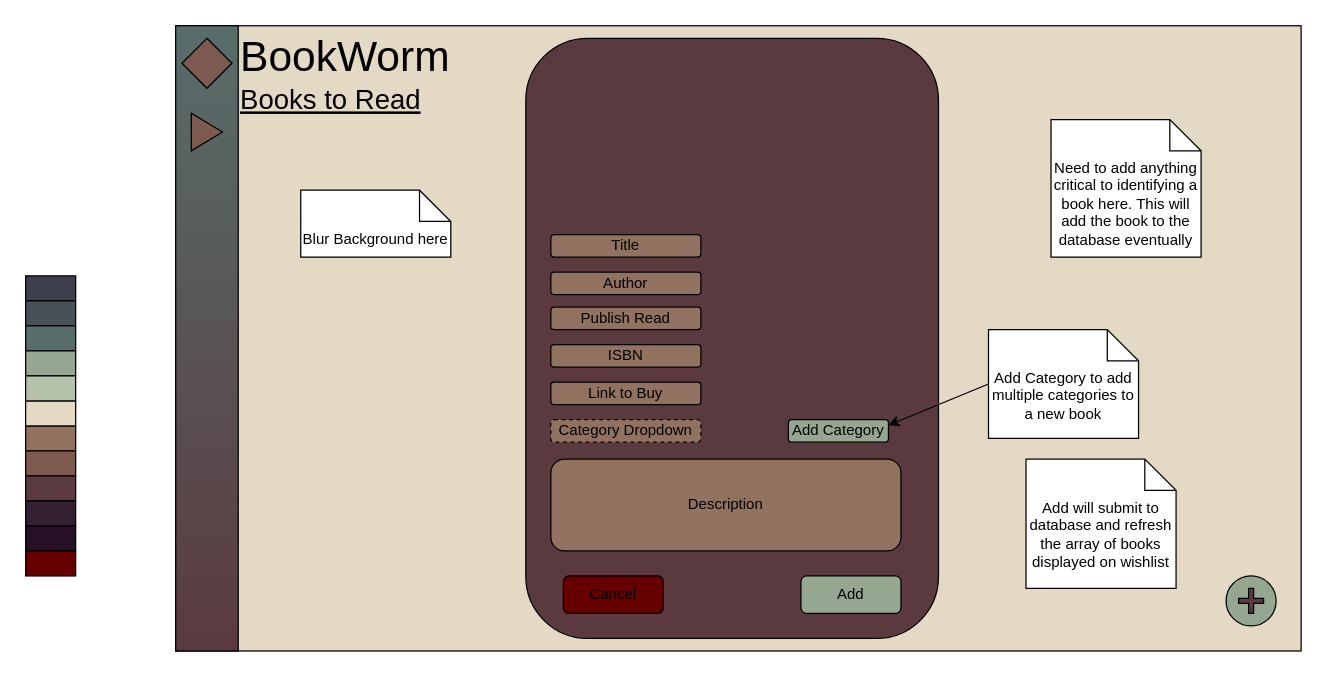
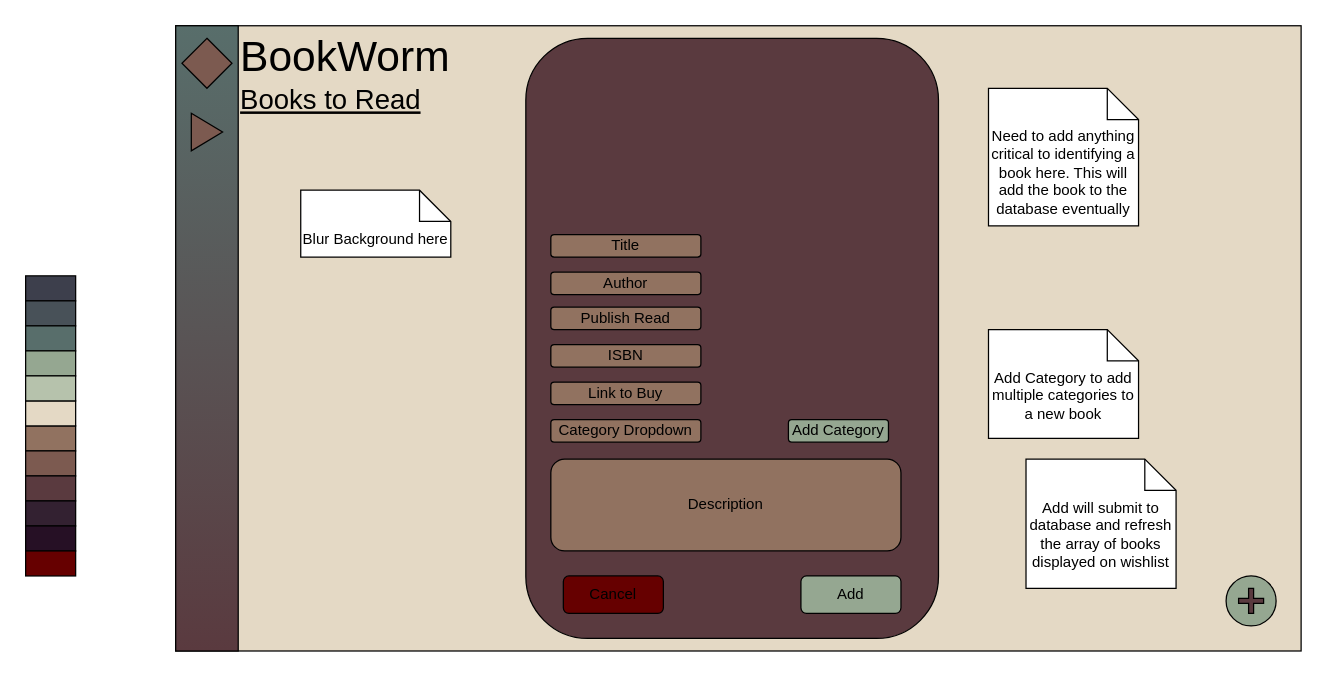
  <mxCell id="0" />
  <mxCell id="1" parent="0" />
  <mxCell id="2" value="" style="whiteSpace=wrap;html=1;fillColor=#E4D9C5;" vertex="1" parent="1"><mxGeometry x="140" y="20" width="900" height="500" as="geometry" /></mxCell>
  <mxCell id="3" value="" style="rounded=0;whiteSpace=wrap;html=1;fillColor=#586E6B;gradientColor=#5A3A3F;" vertex="1" parent="1"><mxGeometry x="140" y="20" width="50" height="500" as="geometry" /></mxCell>
  <mxCell id="4" value="&lt;font style=&quot;font-size: 34px&quot;&gt;BookWorm&lt;/font&gt;" style="text;html=1;strokeColor=none;fillColor=none;align=left;verticalAlign=middle;whiteSpace=wrap;rounded=0;" vertex="1" parent="1"><mxGeometry x="190" y="20" width="200" height="50" as="geometry" /></mxCell>
  <mxCell id="5" value="&lt;font style=&quot;font-size: 22px&quot;&gt;&lt;u&gt;Books to Read&lt;/u&gt;&lt;/font&gt;" style="text;html=1;strokeColor=none;fillColor=none;align=left;verticalAlign=middle;whiteSpace=wrap;rounded=0;" vertex="1" parent="1"><mxGeometry x="190" y="70" width="170" height="20" as="geometry" /></mxCell>
  <mxCell id="6" value="" style="rounded=1;whiteSpace=wrap;html=1;fillColor=#5A3A3F;" vertex="1" parent="1"><mxGeometry x="420" y="30" width="330" height="480" as="geometry" /></mxCell>
  <mxCell id="7" value="Add" style="rounded=1;whiteSpace=wrap;html=1;fillColor=#95A791;" vertex="1" parent="1"><mxGeometry x="640" y="460" width="80" height="30" as="geometry" /></mxCell>
  <mxCell id="8" value="" style="ellipse;whiteSpace=wrap;html=1;aspect=fixed;fillColor=#95A791;" vertex="1" parent="1"><mxGeometry x="980" y="460" width="40" height="40" as="geometry" /></mxCell>
  <mxCell id="9" value="" style="shape=cross;whiteSpace=wrap;html=1;fillColor=#5A3A3F;" vertex="1" parent="1"><mxGeometry x="990" y="470" width="20" height="20" as="geometry" /></mxCell>
  <mxCell id="10" value="" style="rhombus;whiteSpace=wrap;html=1;fillColor=#7C5A50;" vertex="1" parent="1"><mxGeometry x="145" y="30" width="40" height="40" as="geometry" /></mxCell>
  <mxCell id="11" value="" style="triangle;whiteSpace=wrap;html=1;fillColor=#7C5A50;" vertex="1" parent="1"><mxGeometry x="152.5" y="90" width="25" height="30" as="geometry" /></mxCell>
  <mxCell id="12" value="" style="shape=image;html=1;verticalAlign=top;verticalLabelPosition=bottom;labelBackgroundColor=#7C5A50;imageAspect=0;aspect=fixed;image=https://cdn0.iconfinder.com/data/icons/neu-game/24/game_leaderboard_rank_ranking_competition-128.png;fillColor=#784B2E;labelBorderColor=#5A3A3F;fontColor=#7C5A50;" vertex="1" parent="1"><mxGeometry x="145" y="132" width="40" height="40" as="geometry" /></mxCell>
  <mxCell id="13" value="" style="rounded=0;whiteSpace=wrap;html=1;fillColor=#3d3f4c;" vertex="1" parent="1"><mxGeometry x="20" y="220" width="40" height="20" as="geometry" /></mxCell>
  <mxCell id="14" value="" style="rounded=0;whiteSpace=wrap;html=1;fillColor=#485158;" vertex="1" parent="1"><mxGeometry x="20" y="240" width="40" height="20" as="geometry" /></mxCell>
  <mxCell id="15" value="" style="rounded=0;whiteSpace=wrap;html=1;fillColor=#586e6b;" vertex="1" parent="1"><mxGeometry x="20" y="260" width="40" height="20" as="geometry" /></mxCell>
  <mxCell id="16" value="" style="rounded=0;whiteSpace=wrap;html=1;fillColor=#95a791;" vertex="1" parent="1"><mxGeometry x="20" y="280" width="40" height="20" as="geometry" /></mxCell>
  <mxCell id="17" value="" style="rounded=0;whiteSpace=wrap;html=1;fillColor=#917260;" vertex="1" parent="1"><mxGeometry x="20" y="340" width="40" height="20" as="geometry" /></mxCell>
  <mxCell id="18" value="" style="rounded=0;whiteSpace=wrap;html=1;fillColor=#7c5a50;" vertex="1" parent="1"><mxGeometry x="20" y="360" width="40" height="20" as="geometry" /></mxCell>
  <mxCell id="19" value="" style="rounded=0;whiteSpace=wrap;html=1;fillColor=#5a3a3f;" vertex="1" parent="1"><mxGeometry x="20" y="380" width="40" height="20" as="geometry" /></mxCell>
  <mxCell id="20" value="" style="rounded=0;whiteSpace=wrap;html=1;fillColor=#332131;" vertex="1" parent="1"><mxGeometry x="20" y="400" width="40" height="20" as="geometry" /></mxCell>
  <mxCell id="21" value="" style="rounded=0;whiteSpace=wrap;html=1;fillColor=#261025;" vertex="1" parent="1"><mxGeometry x="20" y="420" width="40" height="20" as="geometry" /></mxCell>
  <mxCell id="22" value="" style="rounded=0;whiteSpace=wrap;html=1;fillColor=#e4d9c5;" vertex="1" parent="1"><mxGeometry x="20" y="320" width="40" height="20" as="geometry" /></mxCell>
  <mxCell id="23" value="" style="rounded=0;whiteSpace=wrap;html=1;fillColor=#b6c2ac;" vertex="1" parent="1"><mxGeometry x="20" y="300" width="40" height="20" as="geometry" /></mxCell>
  <mxCell id="24" value="" style="rounded=0;whiteSpace=wrap;html=1;fillColor=#660000;" vertex="1" parent="1"><mxGeometry x="20" y="440" width="40" height="20" as="geometry" /></mxCell>
  <mxCell id="25" value="Title" style="rounded=1;whiteSpace=wrap;html=1;fillColor=#917260;" vertex="1" parent="1"><mxGeometry x="440" y="187" width="120" height="18" as="geometry" /></mxCell>
  <mxCell id="26" value="Author" style="rounded=1;whiteSpace=wrap;html=1;fillColor=#917260;" vertex="1" parent="1"><mxGeometry x="440" y="217" width="120" height="18" as="geometry" /></mxCell>
  <mxCell id="27" value="Publish Read" style="rounded=1;whiteSpace=wrap;html=1;fillColor=#917260;" vertex="1" parent="1"><mxGeometry x="440" y="245" width="120" height="18" as="geometry" /></mxCell>
  <mxCell id="28" value="ISBN" style="rounded=1;whiteSpace=wrap;html=1;fillColor=#917260;" vertex="1" parent="1"><mxGeometry x="440" y="275" width="120" height="18" as="geometry" /></mxCell>
  <mxCell id="29" value="Link to Buy" style="rounded=1;whiteSpace=wrap;html=1;fillColor=#917260;" vertex="1" parent="1"><mxGeometry x="440" y="305" width="120" height="18" as="geometry" /></mxCell>
- <mxCell id="30" value="Category Dropdown" style="rounded=1;whiteSpace=wrap;html=1;fillColor=#917260;dashed=1;" vertex="1" parent="1"><mxGeometry x="440" y="335" width="120" height="18" as="geometry" /></mxCell>
+ <mxCell id="30" value="Category Dropdown" style="rounded=1;whiteSpace=wrap;html=1;fillColor=#917260;" vertex="1" parent="1"><mxGeometry x="440" y="335" width="120" height="18" as="geometry" /></mxCell>
  <mxCell id="31" value="Add Category" style="rounded=1;whiteSpace=wrap;html=1;fillColor=#95A791;" vertex="1" parent="1"><mxGeometry x="630" y="335" width="80" height="18" as="geometry" /></mxCell>
  <mxCell id="32" value="Add Category to add multiple categories to a new book" style="shape=note2;boundedLbl=1;whiteSpace=wrap;html=1;size=25;verticalAlign=top;align=center;fillColor=#FFFFFF;" vertex="1" parent="1"><mxGeometry x="790" y="263" width="120" height="87" as="geometry" /></mxCell>
- <mxCell id="33" value="" style="endArrow=classic;html=1;exitX=0;exitY=0.5;exitDx=0;exitDy=0;exitPerimeter=0;entryX=1;entryY=0.25;entryDx=0;entryDy=0;" edge="1" parent="1" source="32" target="31"><mxGeometry width="50" height="50" relative="1" as="geometry"><mxPoint x="520" y="320" as="sourcePoint" /><mxPoint x="570" y="270" as="targetPoint" /></mxGeometry></mxCell>
- <mxCell id="34" value="Need to add anything critical to identifying a book here. This will add the book to the database eventually" style="shape=note2;boundedLbl=1;whiteSpace=wrap;html=1;size=25;verticalAlign=top;align=center;fillColor=#FFFFFF;" vertex="1" parent="1"><mxGeometry x="840" y="95" width="120" height="110" as="geometry" /></mxCell>
+ <mxCell id="34" value="Need to add anything critical to identifying a book here. This will add the book to the database eventually" style="shape=note2;boundedLbl=1;whiteSpace=wrap;html=1;size=25;verticalAlign=top;align=center;fillColor=#FFFFFF;" vertex="1" parent="1"><mxGeometry x="790" y="70" width="120" height="110" as="geometry" /></mxCell>
  <mxCell id="35" value="Cancel" style="rounded=1;whiteSpace=wrap;html=1;fillColor=#660000;" vertex="1" parent="1"><mxGeometry x="450" y="460" width="80" height="30" as="geometry" /></mxCell>
  <mxCell id="36" value="Blur Background here" style="shape=note2;boundedLbl=1;whiteSpace=wrap;html=1;size=25;verticalAlign=top;align=center;fillColor=#FFFFFF;" vertex="1" parent="1"><mxGeometry x="240" y="151.5" width="120" height="53.5" as="geometry" /></mxCell>
  <mxCell id="37" value="Add will submit to database and refresh the array of books displayed on wishlist" style="shape=note2;boundedLbl=1;whiteSpace=wrap;html=1;size=25;verticalAlign=top;align=center;fillColor=#FFFFFF;" vertex="1" parent="1"><mxGeometry x="820" y="366.5" width="120" height="103.5" as="geometry" /></mxCell>
  <mxCell id="38" value="Description" style="rounded=1;whiteSpace=wrap;html=1;fillColor=#917260;" vertex="1" parent="1"><mxGeometry x="440" y="366.5" width="280" height="73.5" as="geometry" /></mxCell>
